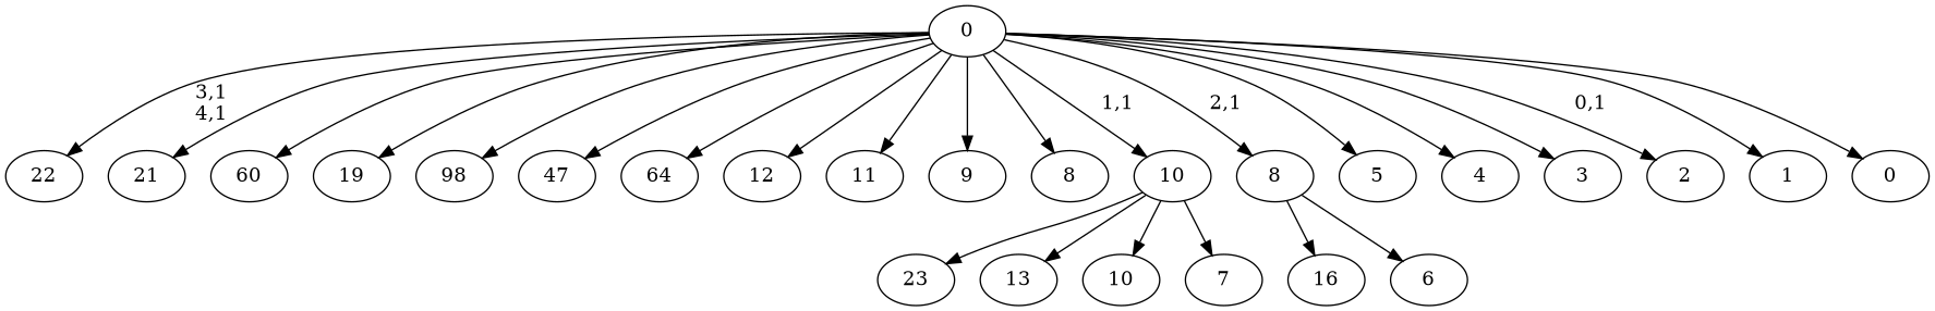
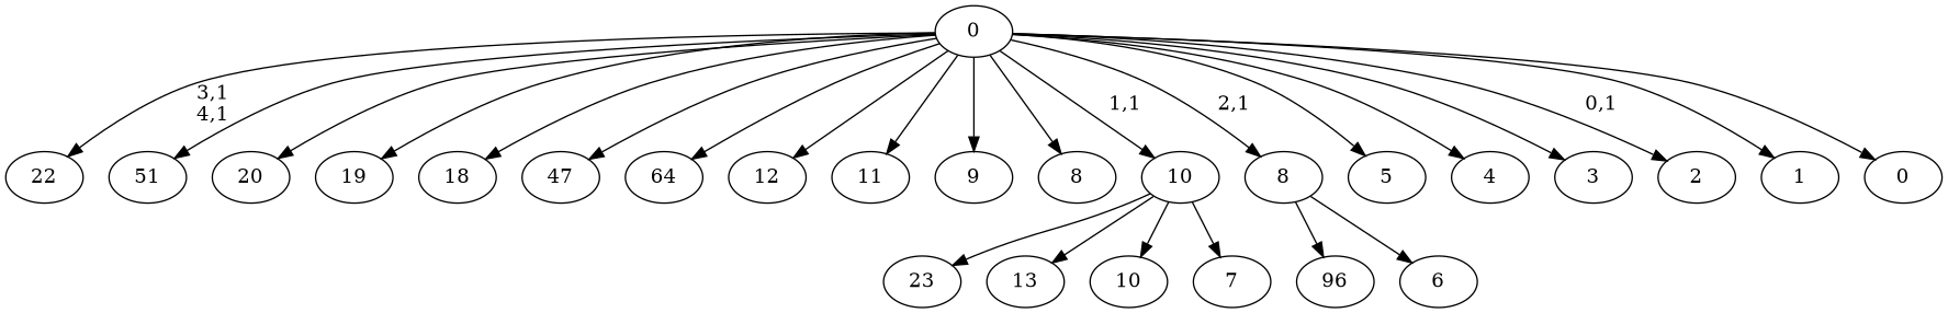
  digraph {
    n1 [label=23]
    n2 [label=22]
-   n3 [label=21]
-   n4 [label=60]
+   n3 [label=51]
+   n4 [label=20]
    n5 [label=19]
-   n6 [label=98]
+   n6 [label=18]
    n7 [label=47]
-   n8 [label=16]
+   n8 [label=96]
    n9 [label=64]
    n10 [label=13]
    n11 [label=12]
    n12 [label=11]
    n13 [label=10]
    n14 [label=9]
    n15 [label=8]
    n16 [label=7]
    10
    n18 [label=6]
    8
    n20 [label=5]
    n21 [label=4]
    n22 [label=3]
    n23 [label=2]
    n24 [label=1]
    n25 [label=0]
    0
    10 -> n1
    10 -> n10
    10 -> n13
    10 -> n16
    8 -> n8
    8 -> n18
    0 -> n2 [label="3,1\n4,1"]
    0 -> n3
    0 -> n4
    0 -> n5
    0 -> n6
    0 -> n7
    0 -> n9
    0 -> n11
    0 -> n12
    0 -> n14
    0 -> n15
    0 -> 10 [label="1,1"]
    0 -> 8 [label="2,1"]
    0 -> n20
    0 -> n21
    0 -> n22
    0 -> n23 [label="0,1"]
    0 -> n24
    0 -> n25
  }
